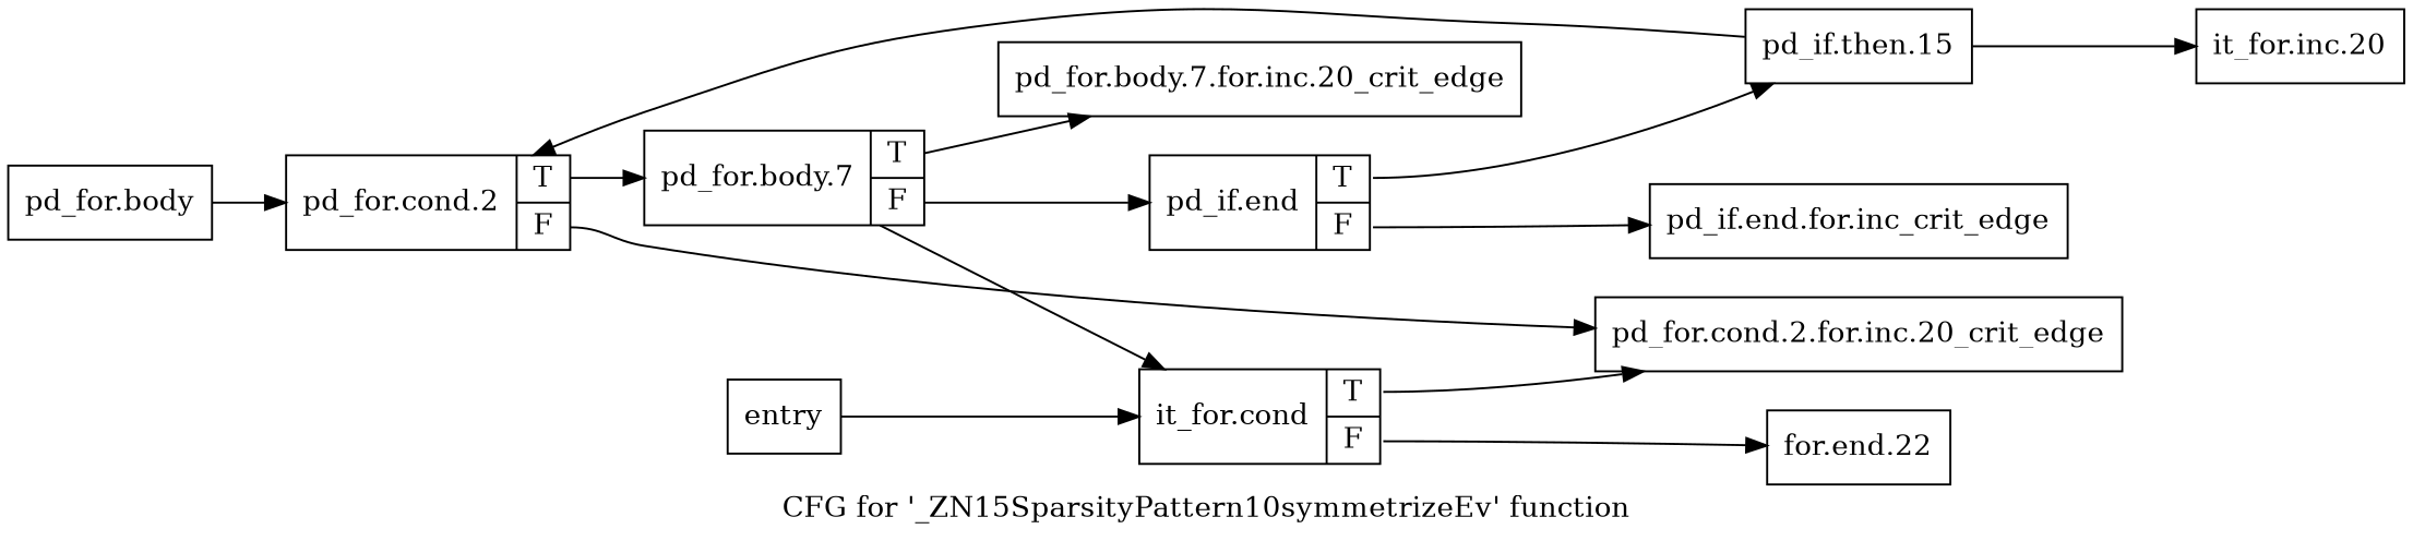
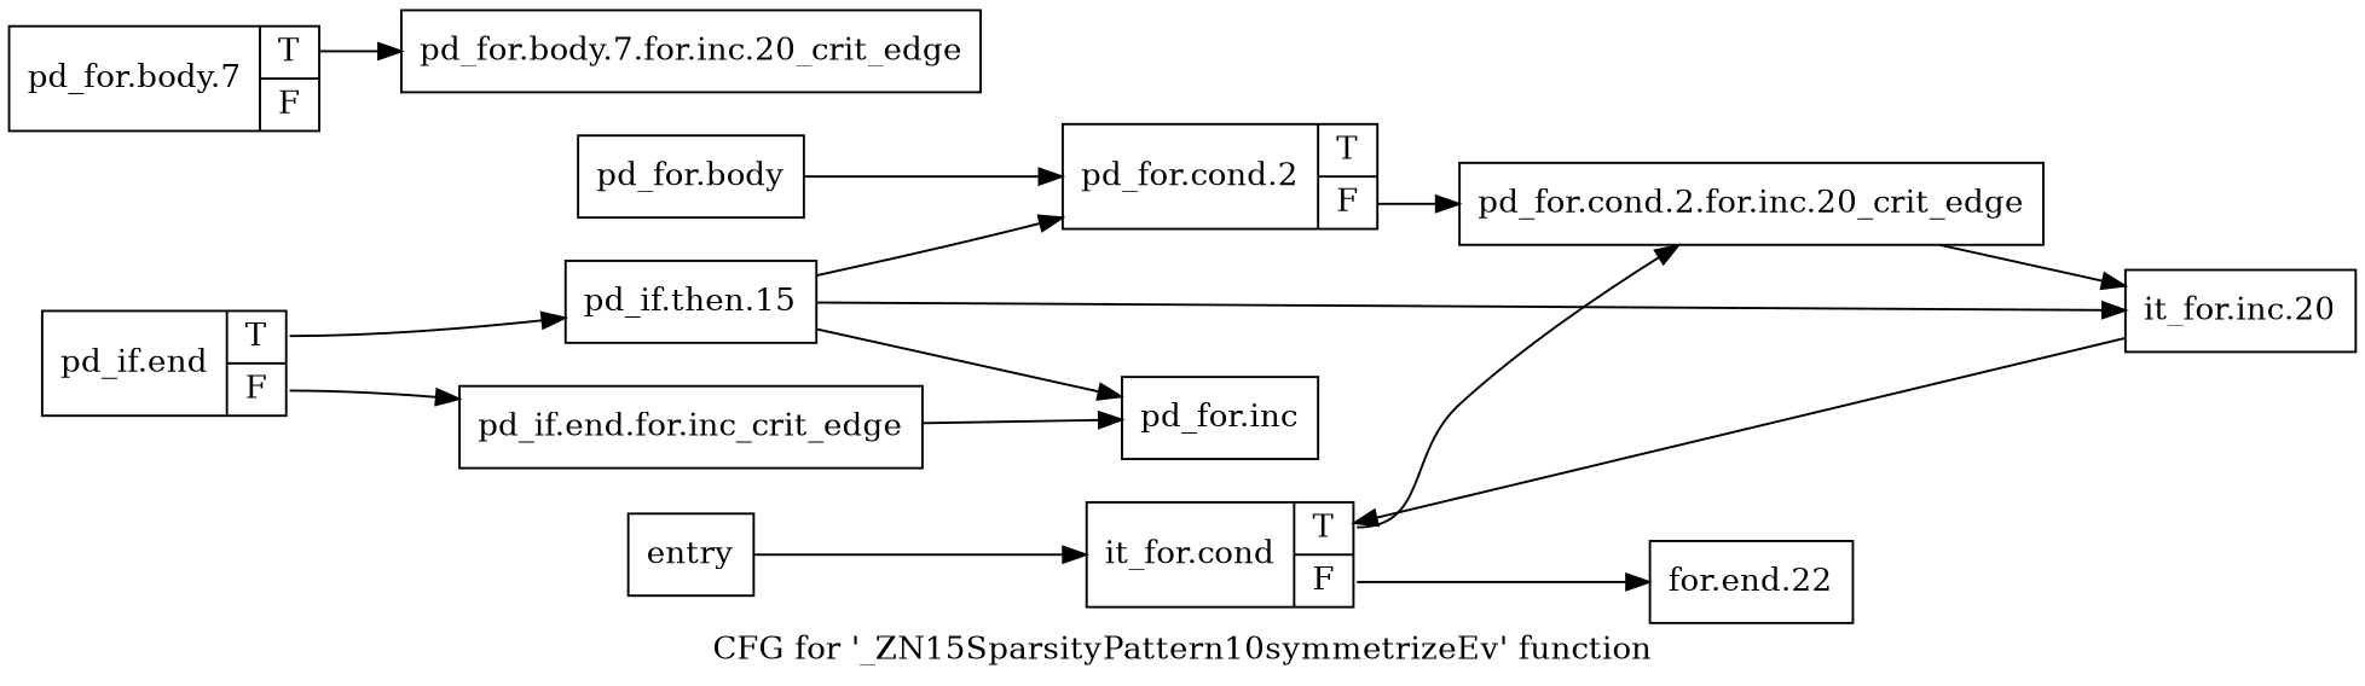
  digraph {
    label="CFG for '_ZN15SparsityPattern10symmetrizeEv' function"
    rankdir=LR
    node [shape=record]
    n1 [label="{entry}"]
    n2 [label="{it_for.cond|{<s0>T|<s1>F}}"]
    n3 [label="{for.end.22}"]
    n4 [label="{pd_for.cond.2.for.inc.20_crit_edge}"]
    n5 [label="{pd_for.body}"]
    n6 [label="{pd_for.cond.2|{<s0>T|<s1>F}}"]
    n7 [label="{pd_for.body.7|{<s0>T|<s1>F}}"]
    n8 [label="{pd_for.body.7.for.inc.20_crit_edge}"]
    n9 [label="{pd_if.end|{<s0>T|<s1>F}}"]
    n10 [label="{it_for.inc.20}"]
    n11 [label="{pd_if.then.15}"]
    n12 [label="{pd_if.end.for.inc_crit_edge}"]
+   n13 [label="{pd_for.inc}"]
    n1 -> n2
    n2 -> n3 [tailport=s1]
    n2 -> n4 [tailport=s0]
+   n4 -> n10
    n5 -> n6
    n6 -> n4 [tailport=s1]
-   n6 -> n7 [tailport=s0]
    n7 -> n8 [tailport=s0]
-   n7 -> n9 [tailport=s1]
    n9 -> n11 [tailport=s0]
    n9 -> n12 [tailport=s1]
-   n7 -> n2
+   n10 -> n2
    n11 -> n6
    n11 -> n10
+   n11 -> n13
+   n12 -> n13
  }
